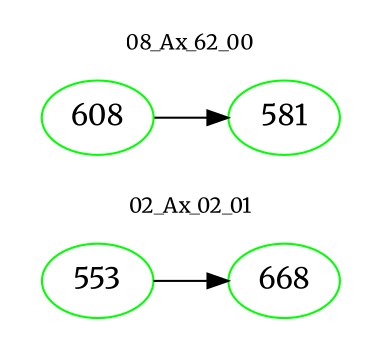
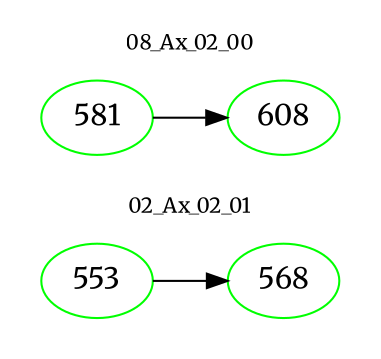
  digraph {
    fontname=Merriweather
    rankdir=LR
    node [color=green fontname=Merriweather]
    edge [color=black fontname=Merriweather]
    n1 [label=553]
-   n2 [label=668]
+   n2 [label=568]
    n3 [label=581]
    n4 [label=608]
    subgraph cluster_1 {
      color=white
      fontsize=10
      label="02_Ax_02_01"
      n1
      n2
    }
    subgraph cluster_2 {
      color=white
      fontsize=10
-     label="08_Ax_62_00"
+     label="08_Ax_02_00"
      n3
      n4
    }
    n1 -> n2
-   n4 -> n3
+   n3 -> n4
  }
